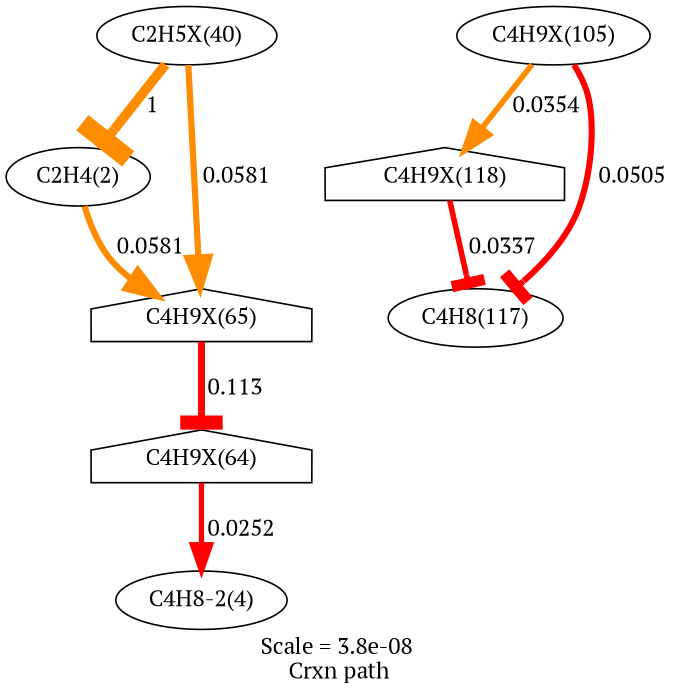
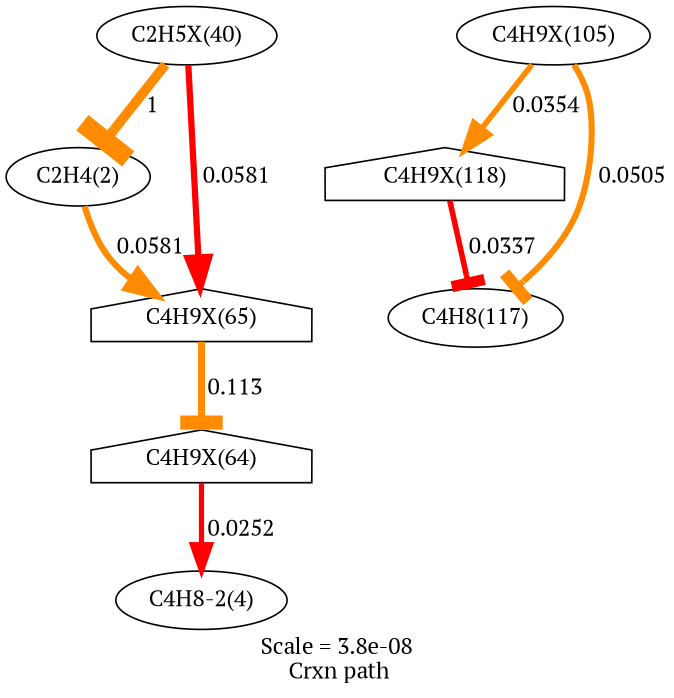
  digraph {
    fontname="PT Serif"
    label="Scale = 3.8e-08\l Crxn path"
    node [fontname="PT Serif" shape=ellipse]
    edge [arrowhead=normal arrowsize=1.93 color=darkorange fontname="PT Serif" style="setlinewidth(3.85)"]
    n1 [label="C2H4(2)"]
    n2 [label="C4H9X(65)" shape=house]
    n3 [label="C2H5X(40)"]
    n4 [label="C4H9X(64)" shape=house]
    n5 [label="C4H8-2(4)"]
    n6 [label="C4H9X(105)"]
    n7 [label="C4H9X(118)" shape=house]
    n8 [label="C4H8(117)"]
    n1 -> n2 [label=" 0.0581"]
-   n2 -> n4 [arrowhead=tee arrowsize=2.18 color=red label=" 0.113" style="setlinewidth(4.35)"]
+   n2 -> n4 [arrowhead=tee arrowsize=2.18 label=" 0.113" style="setlinewidth(4.35)"]
    n3 -> n1 [arrowhead=tee arrowsize=3 label=" 1" style="setlinewidth(6)"]
-   n3 -> n2 [label=" 0.0581"]
+   n3 -> n2 [color=red label=" 0.0581"]
    n4 -> n5 [arrowsize=1.61 color=red label=" 0.0252" style="setlinewidth(3.22)"]
    n6 -> n7 [arrowsize=1.74 label=" 0.0354" style="setlinewidth(3.48)"]
-   n6 -> n8 [arrowhead=tee arrowsize=1.87 color=red label=" 0.0505" style="setlinewidth(3.75)"]
+   n6 -> n8 [arrowhead=tee arrowsize=1.87 label=" 0.0505" style="setlinewidth(3.75)"]
    n7 -> n8 [arrowhead=tee arrowsize=1.72 color=red label=" 0.0337" style="setlinewidth(3.44)"]
  }
